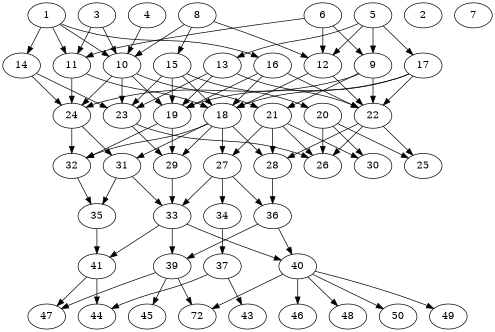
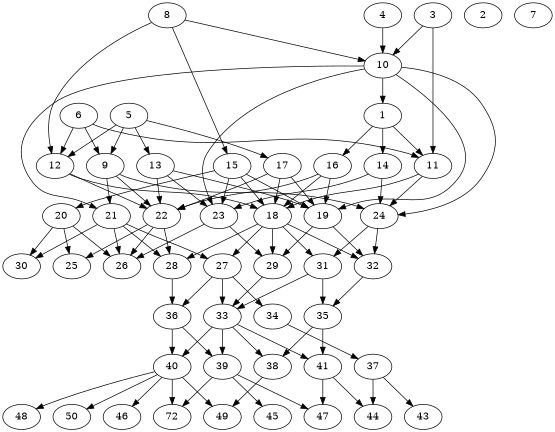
  digraph {
    node [alpha=0.03 compute_size=1073741824000 result_size=0]
    1 [alpha=0.15 compute_size=567842292099 ram=49347588 result_size=9216 trans_size=181229]
    10 [compute_size=106899287232 ram=3307150 result_size=74752 trans_size=625117]
    11 [alpha=0.08 compute_size=549755813888 ram=22082990 result_size=91136 trans_size=1045392]
    14 [alpha=0.07 compute_size=14798578416 ram=50482980 result_size=70656 trans_size=483140]
    16 [alpha=0.16 compute_size=231928233984 ram=749396 result_size=13312 trans_size=595965]
    21 [alpha=0.00 ram=22958634 result_size=1024 trans_size=195327]
    24 [alpha=0.15 compute_size=985435680 ram=14321250 result_size=70656 trans_size=212030]
    19 [alpha=0.01 compute_size=46494665881 ram=50335720 result_size=1024 trans_size=794902]
    23 [alpha=0.13 compute_size=89042146644 ram=44407888 result_size=29696 trans_size=137528]
    18 [alpha=0.07 compute_size=25369251324 ram=16632955 result_size=91136 trans_size=266078]
    22 [alpha=0.02 compute_size=228983177072 ram=44748816 result_size=91136 trans_size=177476]
    27 [compute_size=549755813888 ram=2656181 result_size=91136 trans_size=223675]
    28 [alpha=0.20 compute_size=37323560972 ram=16198922 result_size=70656 trans_size=271798]
    26 [compute_size=28991029248 ram=7273477 trans_size=335643]
    30 [compute_size=631773321351 ram=24494342 trans_size=278103]
    31 [compute_size=99759832191 ram=43731472 result_size=29696 trans_size=57505]
    32 [alpha=0.17 compute_size=2757902634 ram=17640162 result_size=74752 trans_size=489338]
    29 [alpha=0.20 compute_size=173740793208 ram=37828772 result_size=74752 trans_size=660456]
    25 [alpha=0.06 compute_size=380404181450 ram=41902080 trans_size=140422]
    2 [alpha=0.08 ram=13432185 trans_size=665456]
    3 [alpha=0.12 ram=29364306 result_size=1024 trans_size=37177]
    4 [alpha=0.09 compute_size=823058842892 ram=38627584 result_size=91136 trans_size=741279]
    5 [alpha=0.09 compute_size=111221602717 ram=12244755 result_size=1024 trans_size=691144]
    9 [alpha=0.05 compute_size=4633501580 ram=15452129 result_size=74752 trans_size=142974]
    12 [alpha=0.10 compute_size=3133562552 ram=7191524 result_size=29696 trans_size=756984]
    13 [alpha=0.02 compute_size=535464388016 ram=31066188 result_size=54272 trans_size=94723]
    17 [alpha=0.20 compute_size=291282665232 ram=11019654 result_size=91136 trans_size=289981]
    6 [alpha=0.14 compute_size=68719476736 ram=39546508 result_size=74752 trans_size=407231]
    7 [alpha=0.00 compute_size=3428053498 ram=36758008 trans_size=699274]
    8 [alpha=0.18 compute_size=68719476736 ram=18659278 result_size=74752 trans_size=710243]
    15 [alpha=0.14 compute_size=1778877326 ram=17922846 result_size=1024 trans_size=872915]
    20 [alpha=0.06 compute_size=12396004561 ram=22149510 result_size=13312 trans_size=47594]
    33 [alpha=0.19 compute_size=24720562486 ram=37852456 result_size=91136 trans_size=37312]
    34 [alpha=0.06 compute_size=22205323811 ram=41657708 result_size=9216 trans_size=671571]
    36 [alpha=0.06 compute_size=8589934592 ram=45386764 result_size=70656 trans_size=220085]
    35 [alpha=0.05 compute_size=68719476736 ram=36056280 result_size=74752 trans_size=712149]
+   38 [alpha=0.14 compute_size=368293445632 ram=13349668 result_size=9216 trans_size=751452]
    39 [alpha=0.10 compute_size=134409070176 ram=48161788 result_size=74752 trans_size=234657]
    40 [alpha=0.11 compute_size=35784538043 ram=19007366 result_size=54272 trans_size=538324]
    41 [alpha=0.01 compute_size=294427059102 ram=43726452 result_size=13312 trans_size=750005]
    37 [alpha=0.14 compute_size=10991448094 ram=20121346 result_size=91136 trans_size=123366]
    49 [alpha=0.18 compute_size=218409089928 ram=25807390 trans_size=158198]
    n43 [alpha=0.12 compute_size=134217728000 label=72 ram=48667048 trans_size=510269]
    45 [alpha=0.18 compute_size=105342791340 ram=26165986 trans_size=486381]
    47 [alpha=0.07 compute_size=265198720254 ram=22888332 trans_size=343000]
    46 [alpha=0.02 compute_size=782757789696 ram=27371484 trans_size=1011620]
    48 [alpha=0.15 compute_size=1104147465 ram=19266692 trans_size=888300]
    50 [alpha=0.15 compute_size=305938819232 ram=43547076 trans_size=161903]
    44 [alpha=0.08 compute_size=5339575382 ram=26627628 trans_size=241453]
    43 [alpha=0.17 compute_size=34460398101 ram=39172980 trans_size=915969]
-   1 -> 10
+   10 -> 1
    1 -> 11
    1 -> 14
    1 -> 16
    10 -> 21
    10 -> 24
    10 -> 19
    10 -> 23
    11 -> 24
    11 -> 18
    14 -> 24
    14 -> 23
    16 -> 19
    16 -> 18
    16 -> 22
    21 -> 27
    21 -> 28
    21 -> 26
    21 -> 30
    24 -> 31
    24 -> 32
    19 -> 32
    19 -> 29
    23 -> 26
    23 -> 29
    18 -> 27
    18 -> 28
    18 -> 31
    18 -> 32
    18 -> 29
    22 -> 28
    22 -> 26
    22 -> 25
    27 -> 33
    27 -> 34
    27 -> 36
    28 -> 36
    31 -> 33
    31 -> 35
    32 -> 35
    29 -> 33
    3 -> 10
    3 -> 11
    4 -> 10
    5 -> 9
    5 -> 12
    5 -> 13
    5 -> 17
    9 -> 21
    9 -> 24
    9 -> 22
    12 -> 18
    12 -> 22
    13 -> 19
    13 -> 23
    13 -> 22
    17 -> 19
    17 -> 18
    17 -> 22
    6 -> 11
    6 -> 9
    6 -> 12
    8 -> 10
    8 -> 12
    8 -> 15
    15 -> 19
    15 -> 23
    15 -> 18
    15 -> 20
    20 -> 26
    20 -> 30
    20 -> 25
+   33 -> 38
    33 -> 39
    33 -> 40
    33 -> 41
    34 -> 37
    36 -> 39
    36 -> 40
+   35 -> 38
    35 -> 41
+   38 -> 49
    39 -> n43
    39 -> 45
    39 -> 47
    40 -> 49
    40 -> n43
    40 -> 46
    40 -> 48
    40 -> 50
    41 -> 47
    41 -> 44
    37 -> 44
    37 -> 43
  }
